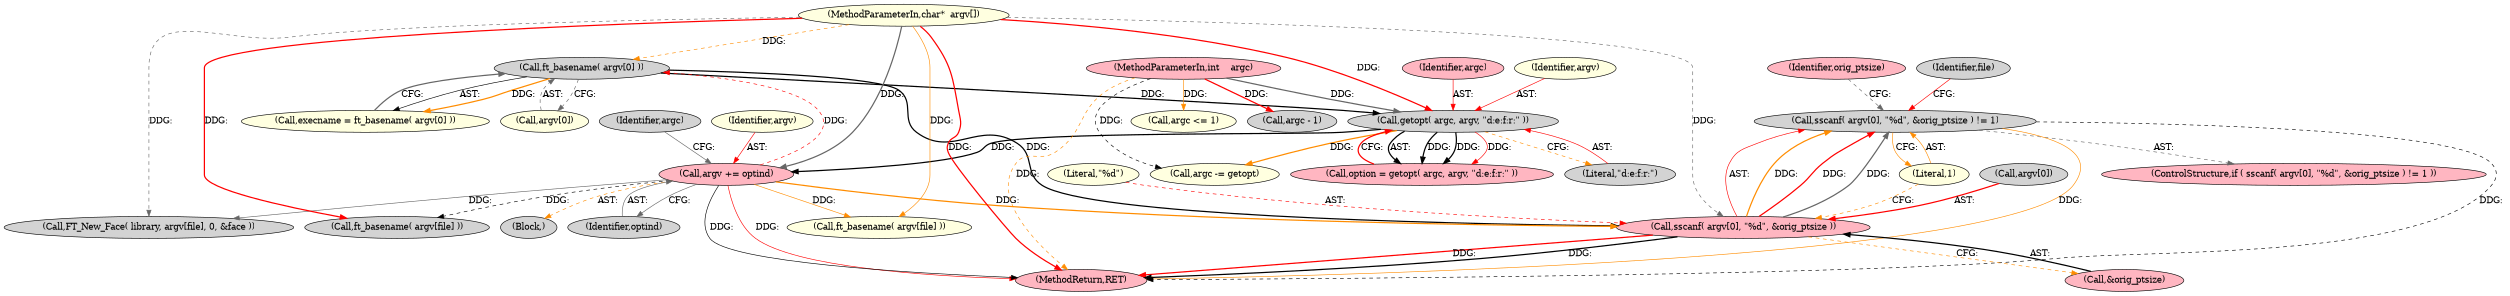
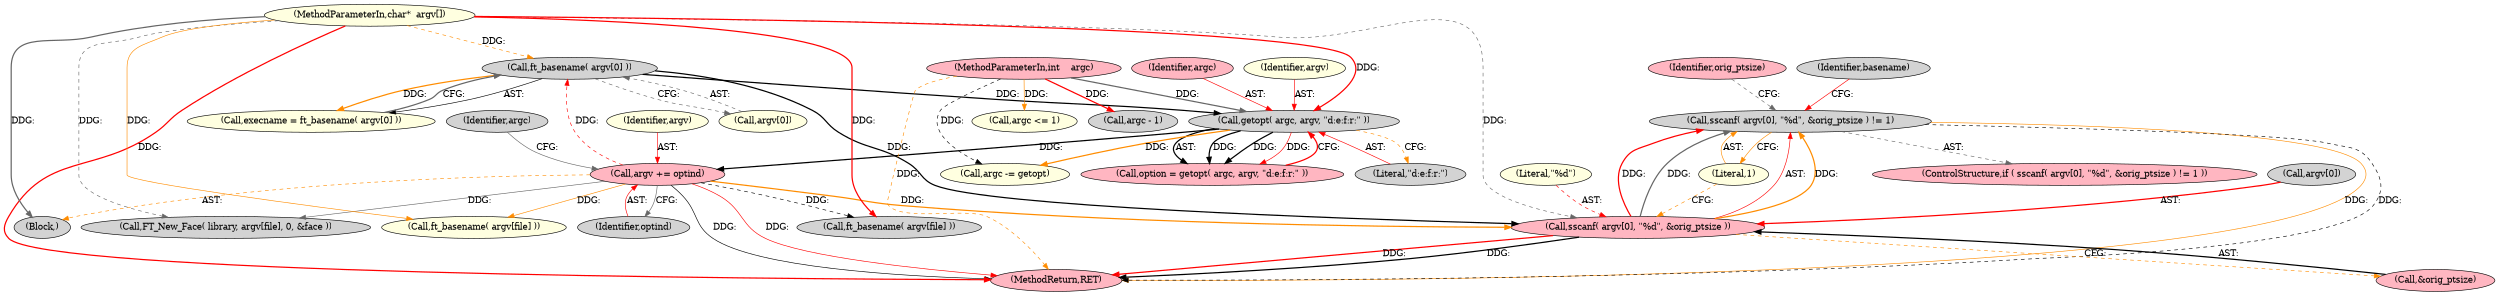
  digraph {
    node [fillcolor=lightgrey style=filled]
    edge [color=red style=bold]
    n1 [label="(Call,sscanf( argv[0], \"%d\", &orig_ptsize ) != 1)"]
    n2 [fillcolor=lightpink label="(ControlStructure,if ( sscanf( argv[0], \"%d\", &orig_ptsize ) != 1 ))"]
    n3 [fillcolor=lightpink label="(MethodReturn,RET)"]
    n4 [fillcolor=lightyellow label="(Literal,1)"]
    n5 [fillcolor=lightpink label="(Call,sscanf( argv[0], \"%d\", &orig_ptsize ))"]
    n6 [fillcolor=lightpink label="(Call,&orig_ptsize)"]
    n7 [label="(Call,ft_basename( argv[0] ))"]
    n8 [label="(Call,getopt( argc, argv, \"d:e:f:r:\" ))"]
    n9 [fillcolor=lightyellow label="(Call,execname = ft_basename( argv[0] ))"]
    n10 [fillcolor=lightyellow label="(Call,argv[0])"]
    n11 [fillcolor=lightpink label="(Call,argv += optind)"]
    n12 [label="(Call,FT_New_Face( library, argv[file], 0, &face ))"]
    n13 [label="(Call,ft_basename( argv[file] ))"]
    n14 [fillcolor=lightyellow label="(Call,ft_basename( argv[file] ))"]
    n15 [label="(Identifier,optind)"]
    n16 [label="(Block,)"]
    n17 [label="(Literal,\"d:e:f:r:\")"]
    n18 [fillcolor=lightpink label="(Call,option = getopt( argc, argv, \"d:e:f:r:\" ))"]
    n19 [fillcolor=lightyellow label="(Call,argc -= getopt)"]
    n20 [fillcolor=lightyellow label="(MethodParameterIn,char*  argv[])"]
    n21 [fillcolor=lightpink label="(MethodParameterIn,int    argc)"]
    n22 [label="(Call,argc - 1)"]
    n23 [fillcolor=lightyellow label="(Call,argc <= 1)"]
-   n24 [label="(Identifier,file)"]
+   n24 [label="(Identifier,basename)"]
    n25 [label="(Identifier,argc)"]
    n26 [fillcolor=lightpink label="(Identifier,orig_ptsize)"]
    n27 [fillcolor=lightyellow label="(Identifier,argv)"]
    n28 [fillcolor=lightpink label="(Identifier,argc)"]
    n29 [label="(Call,argv[0])"]
    n30 [fillcolor=lightyellow label="(Identifier,argv)"]
    n31 [fillcolor=lightyellow label="(Literal,\"%d\")"]
    n1 -> n2 [color=gray40 label="AST: " style=dashed]
    n1 -> n3 [color=darkorange label="DDG: " style=solid]
    n1 -> n3 [color=black label="DDG: " style=dashed]
    n1 -> n4 [color=darkorange label="CFG: " style=solid]
    n4 -> n1 [color=darkorange label="AST: " style=solid]
    n4 -> n5 [color=darkorange label="CFG: " style=dashed]
    n5 -> n1 [label="AST: " style=solid]
    n5 -> n1 [color=darkorange label="DDG: "]
    n5 -> n1 [label="DDG: "]
    n5 -> n1 [color=gray40 label="DDG: "]
    n5 -> n3 [label="DDG: "]
    n5 -> n3 [color=black label="DDG: "]
    n5 -> n6 [color=darkorange label="CFG: " style=dashed]
    n6 -> n5 [color=black label="AST: "]
    n7 -> n5 [color=black label="DDG: "]
    n7 -> n8 [color=black label="DDG: "]
    n7 -> n9 [color=black label="AST: " style=solid]
    n7 -> n9 [color=darkorange label="DDG: "]
    n7 -> n10 [color=gray40 label="CFG: " style=dashed]
    n8 -> n11 [color=black label="DDG: "]
    n8 -> n17 [color=darkorange label="CFG: " style=dashed]
    n8 -> n18 [color=black label="AST: "]
    n8 -> n18 [color=black label="DDG: "]
    n8 -> n18 [color=black label="DDG: "]
    n8 -> n18 [label="DDG: " style=solid]
    n8 -> n19 [color=darkorange label="DDG: "]
    n9 -> n7 [color=gray40 label="CFG: "]
    n10 -> n7 [color=gray40 label="AST: " style=dashed]
    n11 -> n3 [label="DDG: " style=solid]
    n11 -> n3 [color=black label="DDG: " style=solid]
    n11 -> n5 [color=darkorange label="DDG: "]
    n11 -> n7 [label="DDG: " style=dashed]
    n11 -> n12 [color=gray40 label="DDG: " style=solid]
    n11 -> n13 [color=black label="DDG: " style=dashed]
    n11 -> n14 [color=darkorange label="DDG: " style=solid]
    n11 -> n15 [color=gray40 label="CFG: " style=solid]
    n11 -> n16 [color=darkorange label="AST: " style=dashed]
-   n15 -> n11 [color=gray40 label="AST: " style=solid]
+   n15 -> n11 [label="AST: " style=solid]
    n17 -> n8 [label="AST: " style=solid]
    n18 -> n8 [label="CFG: "]
    n20 -> n3 [label="DDG: "]
    n20 -> n5 [color=gray40 label="DDG: " style=dashed]
    n20 -> n7 [color=darkorange label="DDG: " style=dashed]
    n20 -> n8 [label="DDG: "]
-   n20 -> n11 [color=gray40 label="DDG: "]
+   n20 -> n16 [color=gray40 label="DDG: "]
    n20 -> n12 [color=gray40 label="DDG: " style=dashed]
    n20 -> n13 [label="DDG: "]
    n20 -> n14 [color=darkorange label="DDG: " style=solid]
    n21 -> n3 [color=darkorange label="DDG: " style=dashed]
    n21 -> n8 [color=gray40 label="DDG: "]
    n21 -> n19 [color=black label="DDG: " style=dashed]
    n21 -> n22 [label="DDG: "]
    n21 -> n23 [color=darkorange label="DDG: " style=solid]
    n24 -> n1 [label="CFG: " style=solid]
    n25 -> n11 [color=gray40 label="CFG: " style=solid]
    n26 -> n1 [color=gray40 label="CFG: " style=dashed]
    n27 -> n11 [label="AST: " style=solid]
    n28 -> n8 [label="AST: " style=solid]
    n29 -> n5 [label="AST: "]
    n30 -> n8 [label="AST: " style=solid]
    n31 -> n5 [label="AST: " style=dashed]
  }
